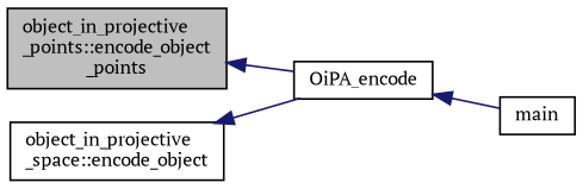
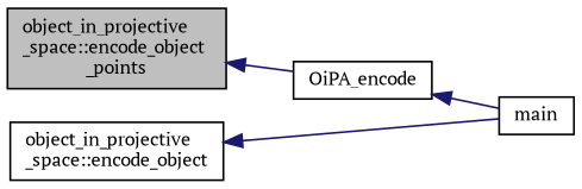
  digraph {
    fontname="PT Serif"
    rankdir=LR
    node [color=black fillcolor=white fontname="PT Serif" fontsize=10 shape=record style=filled]
    edge [color=midnightblue dir=back fontname="PT Serif" fontsize=10 labelfontname=Helvetica labelfontsize=10 style=solid]
-   n1 [fillcolor=grey75 fontcolor=black height=0.2 label="object_in_projective\l_points::encode_object\l_points" width=0.4]
+   n1 [fillcolor=grey75 fontcolor=black height=0.2 label="object_in_projective\l_space::encode_object\l_points" width=0.4]
    n2 [height=0.2 label=OiPA_encode width=0.4]
    n3 [height=0.2 label="object_in_projective\l_space::encode_object" width=0.4]
    n4 [height=0.2 label=main width=0.4]
    n1 -> n2
    n2 -> n4
-   n3 -> n2
+   n3 -> n4
  }
